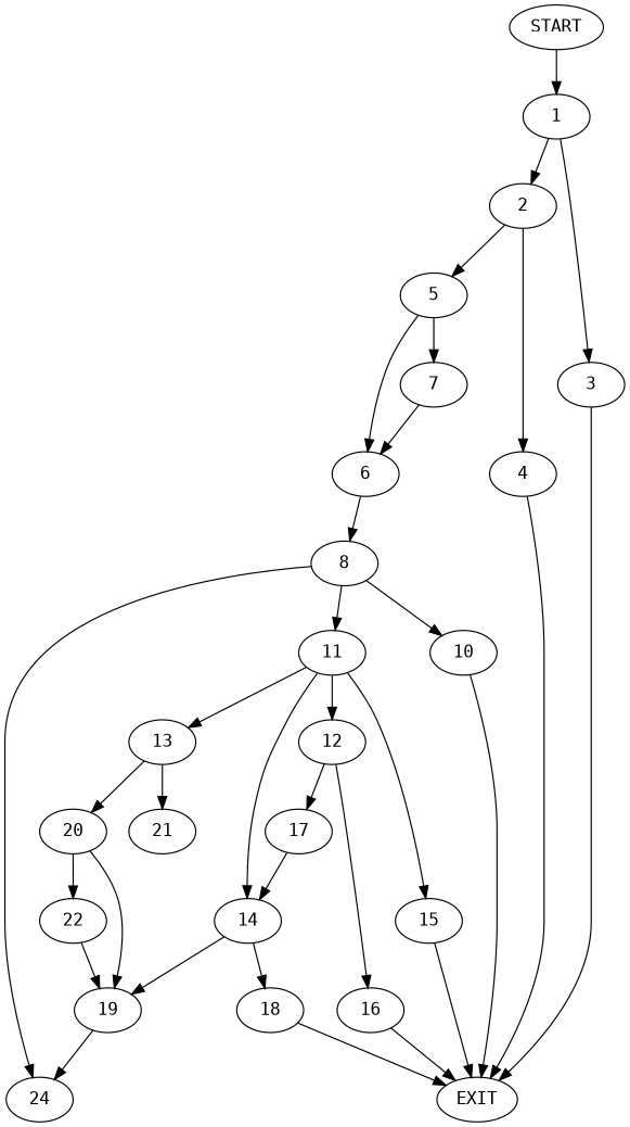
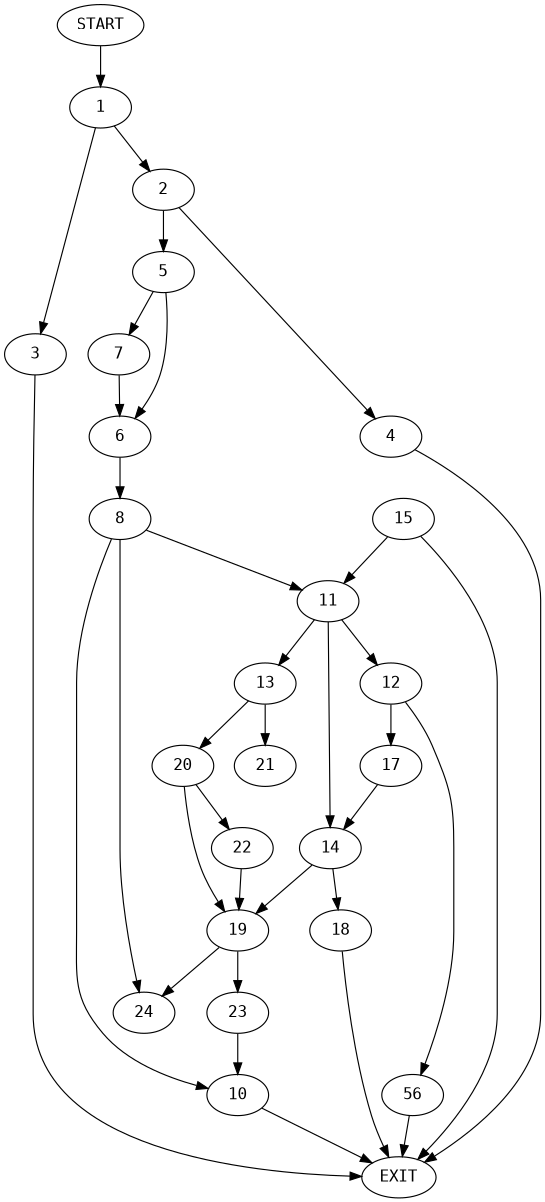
  digraph {
    fontname="DejaVu Sans Mono"
    node [fontname="DejaVu Sans Mono"]
    edge [fontname="DejaVu Sans Mono"]
    n1 [label=START]
    1
    2
    3
    n5 [label=EXIT]
    4
    5
    6
    7
    8
    10
    11
    24
    12
    13
    14
    15
-   16
+   16 [label=56]
    17
    20
    21
    18
    19
    22
+   23
    n1 -> 1
    1 -> 2
    1 -> 3
    2 -> 4
    2 -> 5
    3 -> n5
    4 -> n5
    5 -> 6
    5 -> 7
    6 -> 8
    7 -> 6
    8 -> 10
    8 -> 11
    8 -> 24
    10 -> n5
    11 -> 12
    11 -> 13
    11 -> 14
-   11 -> 15
+   15 -> 11
    12 -> 16
    12 -> 17
    13 -> 20
    13 -> 21
    14 -> 18
    14 -> 19
    15 -> n5
    16 -> n5
    17 -> 14
    20 -> 19
    20 -> 22
    18 -> n5
    19 -> 24
+   19 -> 23
    22 -> 19
+   23 -> 10
  }
